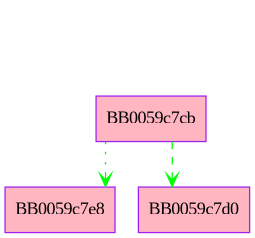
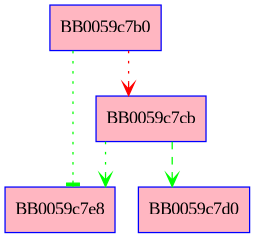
  digraph {
    fontname="Liberation Serif"
    splines=ortho
    node [color=purple fillcolor=lightpink fontname="Liberation Serif" shape=box style=filled]
    edge [arrowhead=vee color=green fontname="Liberation Serif" style=dotted]
-   BB0059c7e8
-   BB0059c7cb
-   BB0059c7d0
+   BB0059c7e8 [color=blue]
+   BB0059c7b0 [color=blue]
+   BB0059c7cb [color=blue]
+   BB0059c7d0 [color=blue]
+   BB0059c7b0 -> BB0059c7e8 [arrowhead=tee]
+   BB0059c7b0 -> BB0059c7cb [color=red]
    BB0059c7cb -> BB0059c7e8
    BB0059c7cb -> BB0059c7d0 [style=dashed]
  }
